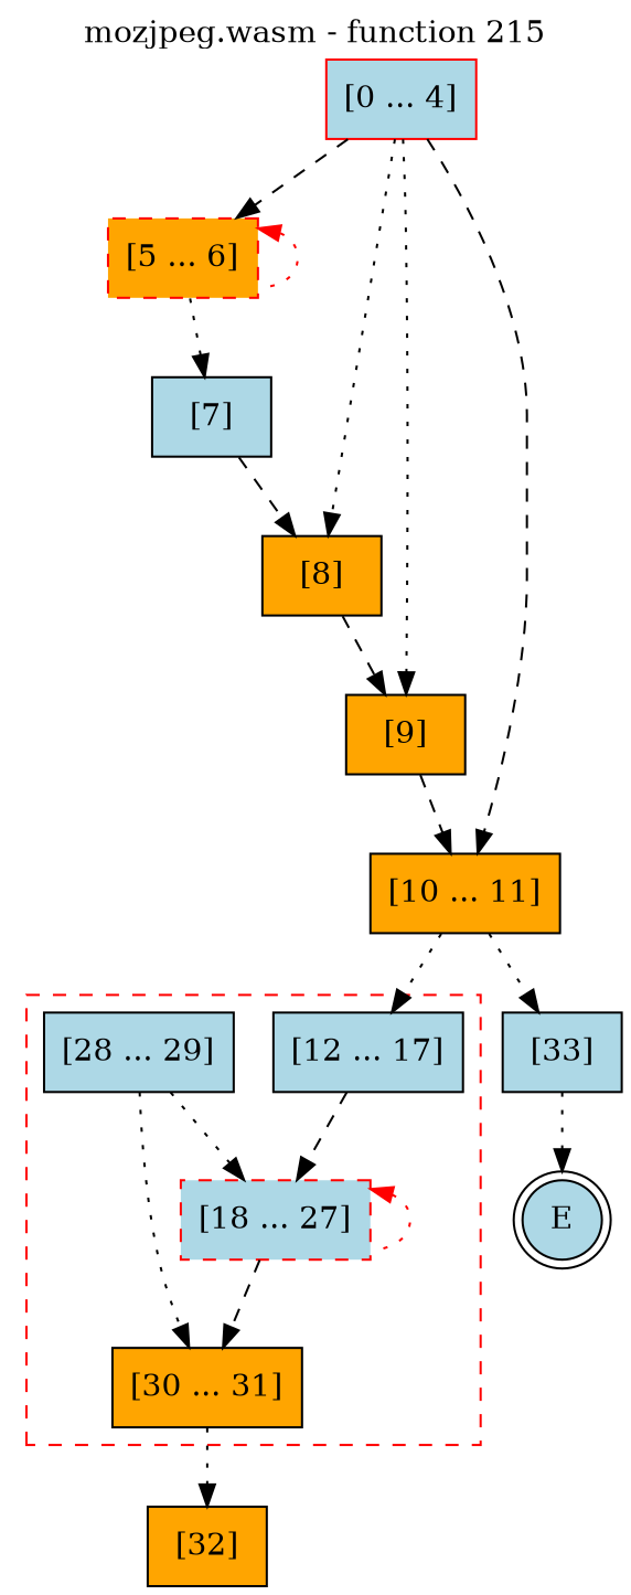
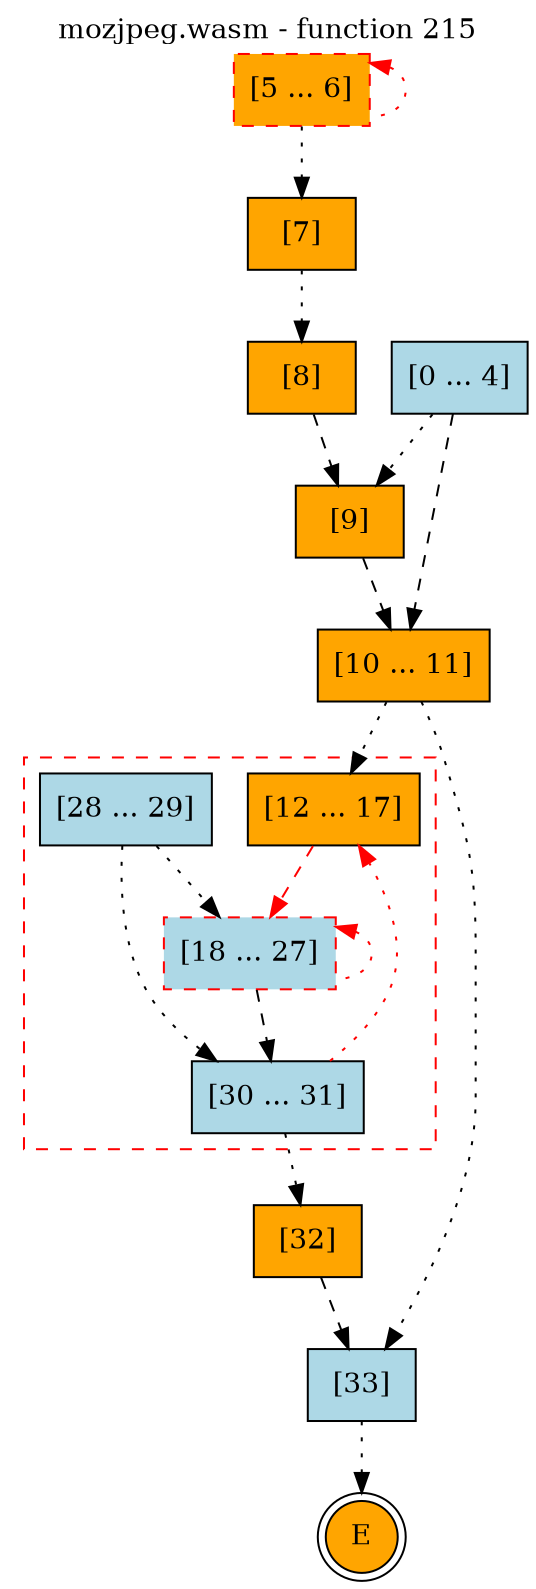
  digraph {
    label="mozjpeg.wasm - function 215"
    labelfontcolor=black
    labelfontname=Helvetica
    labelfontsize=16
    labelloc=t
    node [color=black fillcolor=orange shape=box style="solid,filled"]
    edge [style=dotted]
-   n1 [fillcolor=lightblue label="[12 ... 17]"]
+   n1 [label="[12 ... 17]"]
    n2 [color=red fillcolor=lightblue label="[18 ... 27]" style="dashed,filled"]
    n3 [fillcolor=lightblue label="[28 ... 29]"]
-   n4 [label="[30 ... 31]"]
+   n4 [fillcolor=lightblue label="[30 ... 31]"]
    n5 [label="[32]"]
-   E [fillcolor=lightblue shape=doublecircle style=filled color=""]
-   n7 [color=red fillcolor=lightblue label="[0 ... 4]"]
+   E [shape=doublecircle style=filled color=""]
+   n7 [fillcolor=lightblue label="[0 ... 4]"]
    n8 [color=red label="[5 ... 6]" style="dashed,filled"]
    n9 [label="[8]"]
    n10 [label="[9]"]
    n11 [label="[10 ... 11]"]
-   n12 [fillcolor=lightblue label="[7]"]
+   n12 [label="[7]"]
    n13 [fillcolor=lightblue label="[33]"]
    subgraph cluster_1 {
      color=red
      label=""
      style=dashed
      n1
      n2
      n3
      n4
    }
-   n1 -> n2 [style=dashed]
+   n1 -> n2 [style=dashed color=red]
    n2 -> n2 [color=red dir=back]
    n2 -> n4 [style=dashed]
    n3 -> n2
    n3 -> n4
+   n4 -> n1 [color=red]
    n4 -> n5
-   n7 -> n8 [style=dashed]
-   n7 -> n9
+   n5 -> n13 [style=dashed]
    n7 -> n10
    n7 -> n11 [style=dashed]
    n8 -> n8 [color=red dir=back]
    n8 -> n12
    n9 -> n10 [style=dashed]
    n10 -> n11 [style=dashed]
    n11 -> n1
    n11 -> n13
-   n12 -> n9 [style=dashed]
+   n12 -> n9
    n13 -> E
  }
